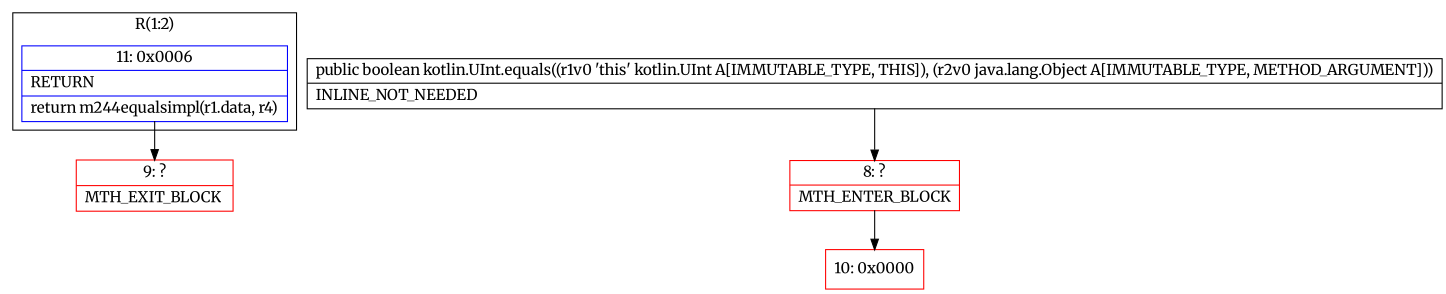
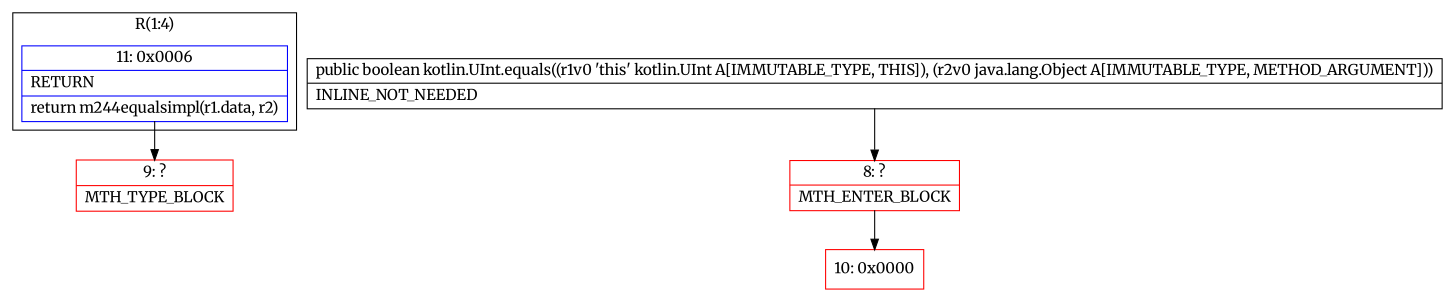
  digraph {
    fontname=Merriweather
    node [color=red fontname=Merriweather shape=record]
    edge [fontname=Merriweather]
-   n1 [color=blue label="{11\:\ 0x0006|RETURN\l|return m244equalsimpl(r1.data, r4)\l}"]
-   n2 [label="{9\:\ ?|MTH_EXIT_BLOCK\l}"]
+   n1 [color=blue label="{11\:\ 0x0006|RETURN\l|return m244equalsimpl(r1.data, r2)\l}"]
+   n2 [label="{9\:\ ?|MTH_TYPE_BLOCK\l}"]
    n3 [label="{8\:\ ?|MTH_ENTER_BLOCK\l}"]
    n4 [label="{10\:\ 0x0000}"]
    n5 [label="{public boolean kotlin.UInt.equals((r1v0 'this' kotlin.UInt A[IMMUTABLE_TYPE, THIS]), (r2v0 java.lang.Object A[IMMUTABLE_TYPE, METHOD_ARGUMENT]))  | INLINE_NOT_NEEDED\l}" color=""]
    subgraph cluster_1 {
-     label="R(1:2)"
+     label="R(1:4)"
      n1
    }
    n1 -> n2
    n3 -> n4
    n5 -> n3
  }
